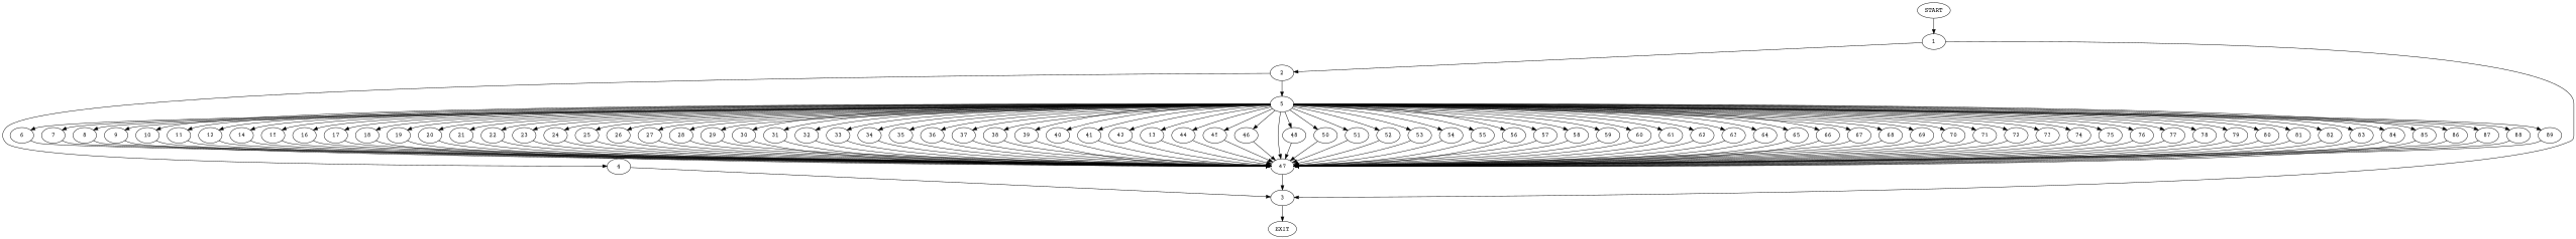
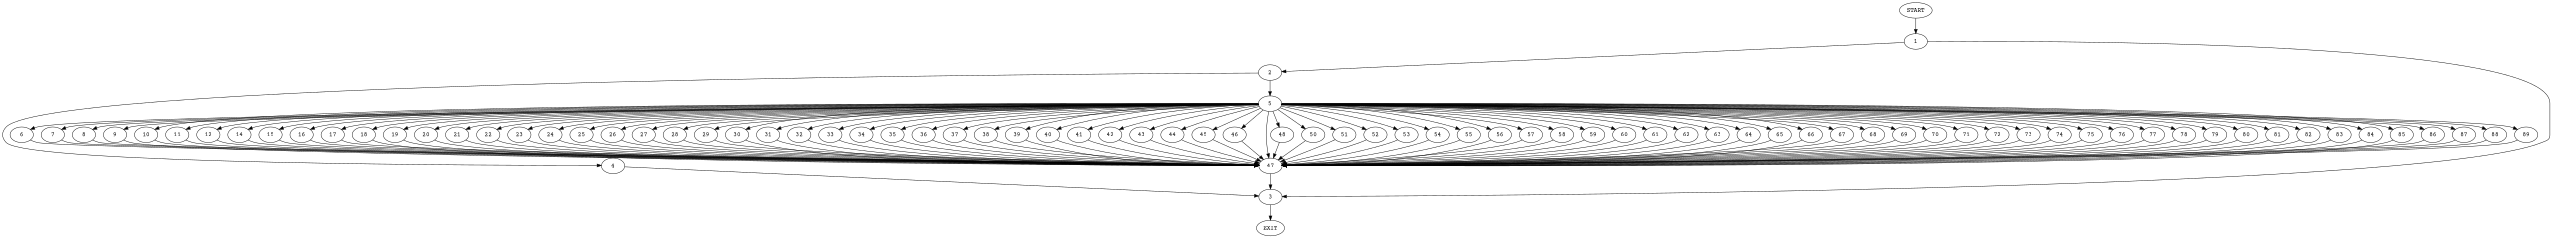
  digraph {
    fontname="Courier Prime"
    node [fontname="Courier Prime"]
    edge [fontname="Courier Prime"]
    n1 [label=START]
    1
    2
    3
    n5 [label=EXIT]
    4
    5
    6
    7
    8
    9
    10
    11
    12
    14
    15
    16
    17
    18
    19
    20
    21
    22
    23
    24
    25
    26
    27
    28
    29
    30
    31
    32
    33
    34
    35
    36
    37
    38
    39
    40
    41
    42
-   43 [label=13]
+   43
    44
    45
    46
    47
    48
    50
    51
    52
    53
    54
    55
    56
    57
    58
    59
    60
    61
    62
    63
    64
    65
    66
    67
    68
    69
    70
    71
    72
    73
    74
    75
    76
    77
    78
    79
    80
    81
    82
    83
    84
    85
    86
    87
    88
    89
    n1 -> 1
    1 -> 2
    1 -> 3
    2 -> 4
    2 -> 5
    3 -> n5
    4 -> 3
    5 -> 6
    5 -> 7
    5 -> 8
    5 -> 9
    5 -> 10
    5 -> 11
    5 -> 12
    5 -> 14
    5 -> 15
    5 -> 16
    5 -> 17
    5 -> 18
    5 -> 19
    5 -> 20
    5 -> 21
    5 -> 22
    5 -> 23
    5 -> 24
    5 -> 25
    5 -> 26
    5 -> 27
    5 -> 28
    5 -> 29
    5 -> 30
    5 -> 31
    5 -> 32
    5 -> 33
    5 -> 34
    5 -> 35
    5 -> 36
    5 -> 37
    5 -> 38
    5 -> 39
    5 -> 40
    5 -> 41
    5 -> 42
    5 -> 43
    5 -> 44
    5 -> 45
    5 -> 46
    5 -> 47
    5 -> 48
    5 -> 50
    5 -> 51
    5 -> 52
    5 -> 53
    5 -> 54
    5 -> 55
    5 -> 56
    5 -> 57
    5 -> 58
    5 -> 59
    5 -> 60
    5 -> 61
    5 -> 62
    5 -> 63
    5 -> 64
    5 -> 65
    5 -> 66
    5 -> 67
    5 -> 68
    5 -> 69
    5 -> 70
    5 -> 71
    5 -> 72
    5 -> 73
    5 -> 74
    5 -> 75
    5 -> 76
    5 -> 77
    5 -> 78
    5 -> 79
    5 -> 80
    5 -> 81
    5 -> 82
    5 -> 83
    5 -> 84
    5 -> 85
    5 -> 86
    5 -> 87
    5 -> 88
    5 -> 89
    6 -> 47
    7 -> 47
    8 -> 47
    9 -> 47
    10 -> 47
    11 -> 47
    12 -> 47
    14 -> 47
    15 -> 47
    16 -> 47
    17 -> 47
    18 -> 47
    19 -> 47
    20 -> 47
    21 -> 47
    22 -> 47
    23 -> 47
    24 -> 47
    25 -> 47
    26 -> 47
    27 -> 47
    28 -> 47
    29 -> 47
    30 -> 47
    31 -> 47
    32 -> 47
    33 -> 47
    34 -> 47
    35 -> 47
    36 -> 47
    37 -> 47
    38 -> 47
    39 -> 47
    40 -> 47
    41 -> 47
    42 -> 47
    43 -> 47
    44 -> 47
    45 -> 47
    46 -> 47
    47 -> 3
    48 -> 47
    50 -> 47
    51 -> 47
    52 -> 47
    53 -> 47
    54 -> 47
    55 -> 47
    56 -> 47
    57 -> 47
    58 -> 47
    59 -> 47
    60 -> 47
    61 -> 47
    62 -> 47
    63 -> 47
    64 -> 47
    65 -> 47
    66 -> 47
    67 -> 47
    68 -> 47
    69 -> 47
    70 -> 47
    71 -> 47
    72 -> 47
    73 -> 47
    74 -> 47
    75 -> 47
    76 -> 47
    77 -> 47
    78 -> 47
    79 -> 47
    80 -> 47
    81 -> 47
    82 -> 47
    83 -> 47
    84 -> 47
    85 -> 47
    86 -> 47
    87 -> 47
    88 -> 47
    89 -> 47
  }
